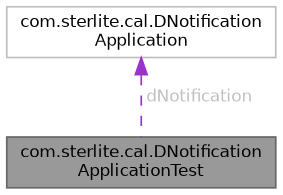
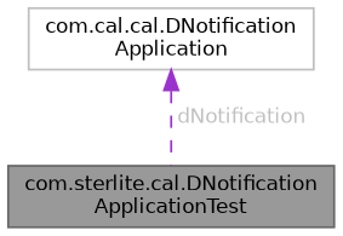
  digraph {
    node [fontname=Helvetica fontsize=10 shape=box style=filled]
    n1 [color=gray40 fillcolor=grey60 fontcolor=black height=0.2 label="com.sterlite.cal.DNotification\lApplicationTest" width=0.4]
-   n2 [color=grey75 fillcolor=white height=0.2 label="com.sterlite.cal.DNotification\lApplication" width=0.4]
+   n2 [color=grey75 fillcolor=white height=0.2 label="com.cal.cal.DNotification\lApplication" width=0.4]
    n2 -> n1 [color=darkorchid3 dir=back fontcolor=grey fontname=Helvetica fontsize=10 label=" dNotification" labelfontname=Helvetica labelfontsize=10 style=dashed]
  }
